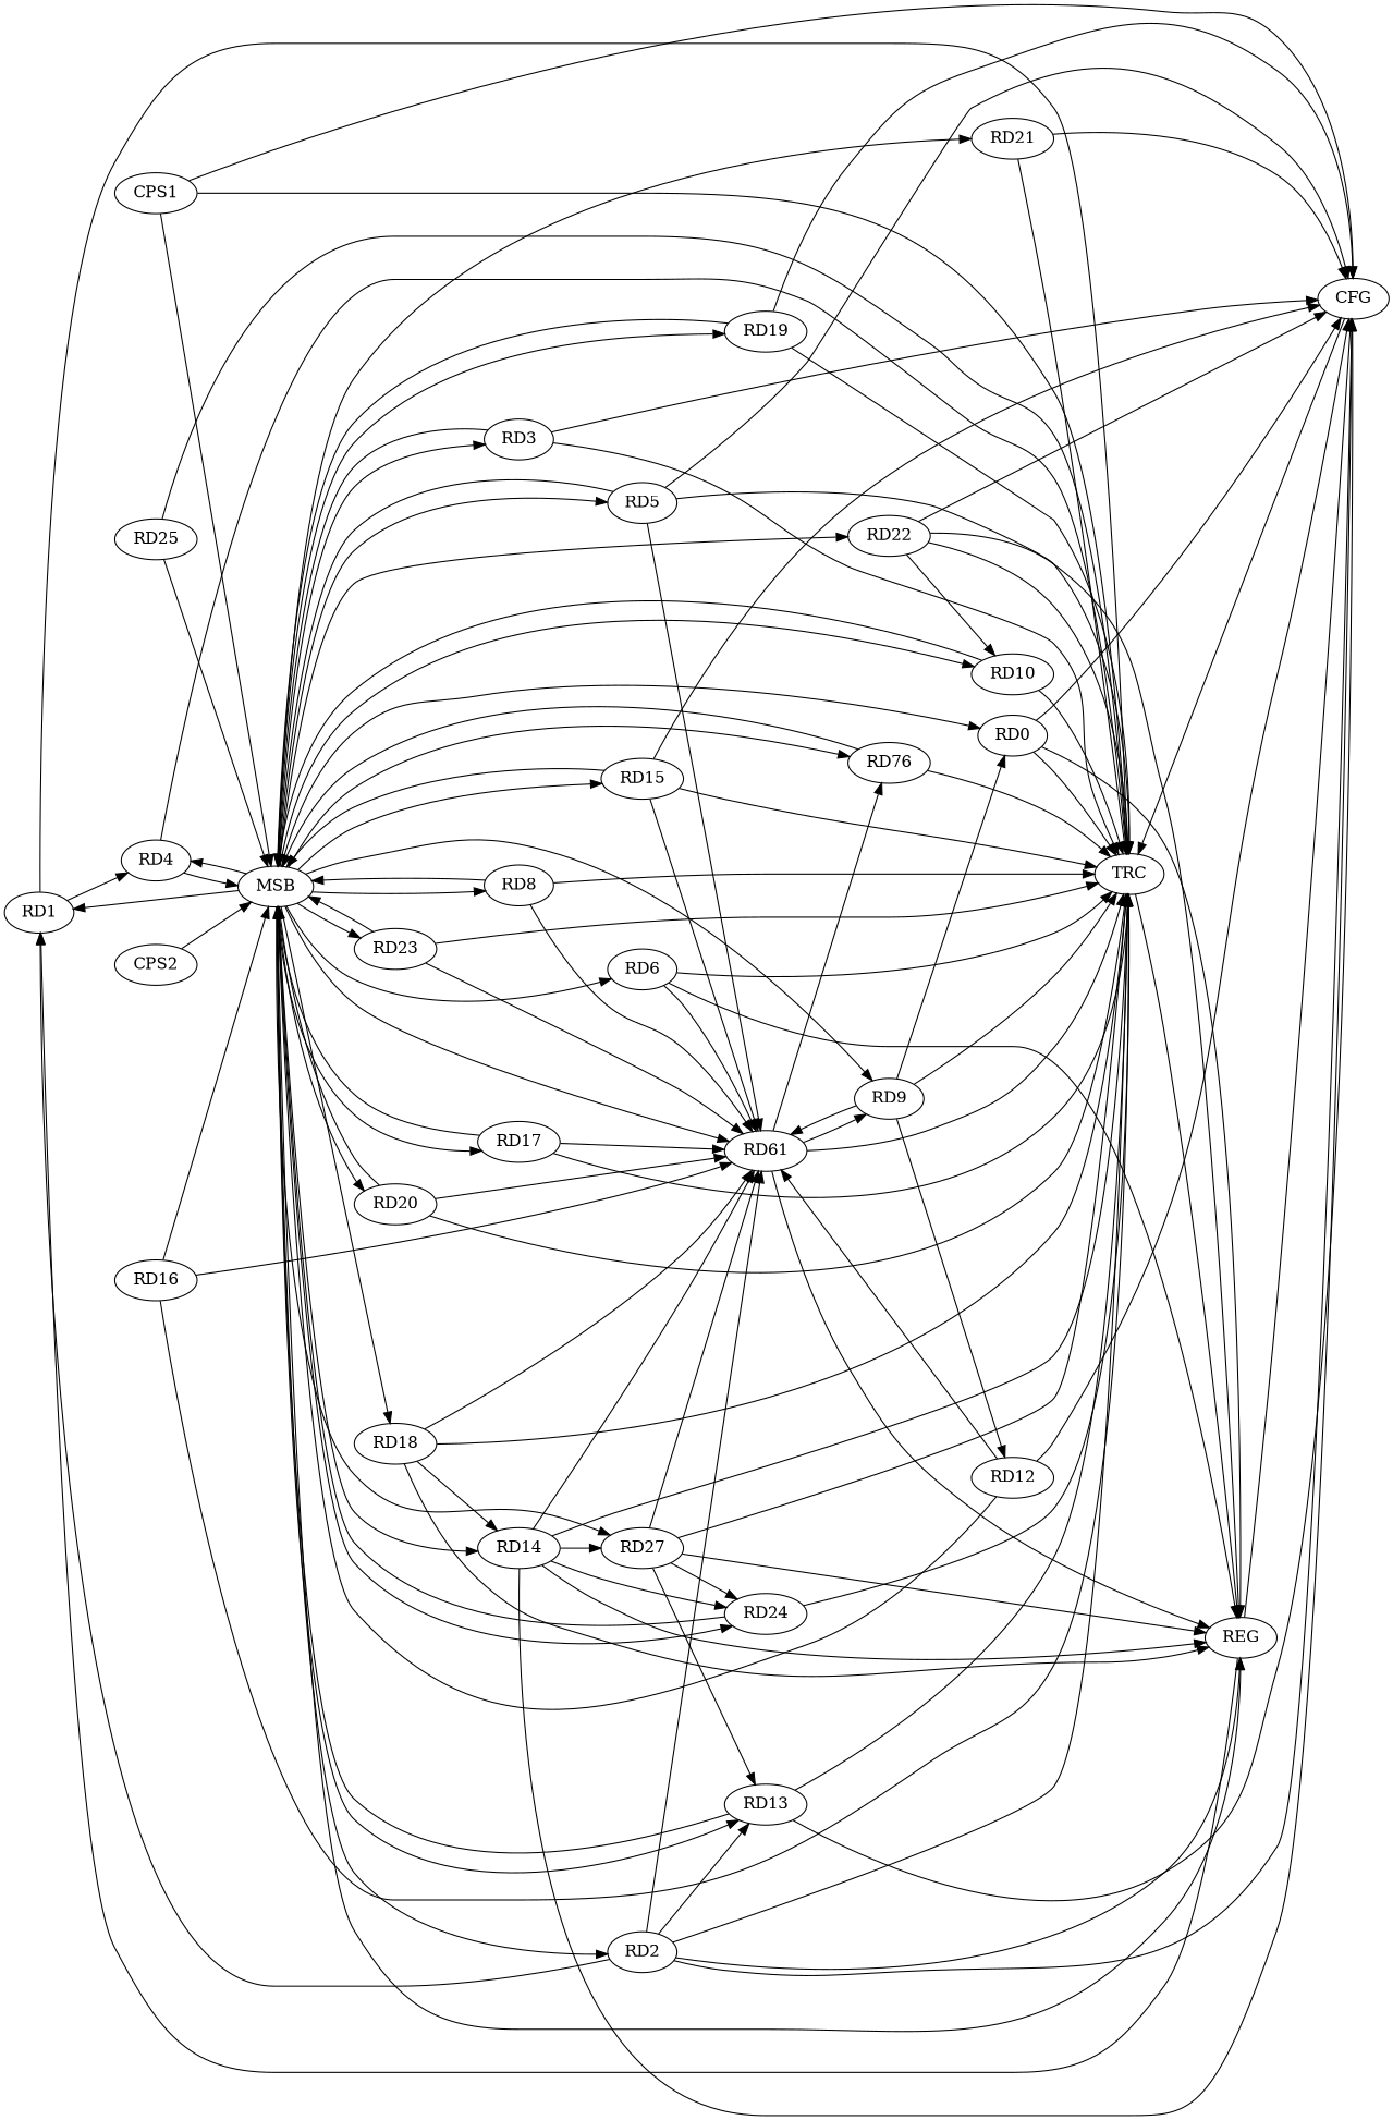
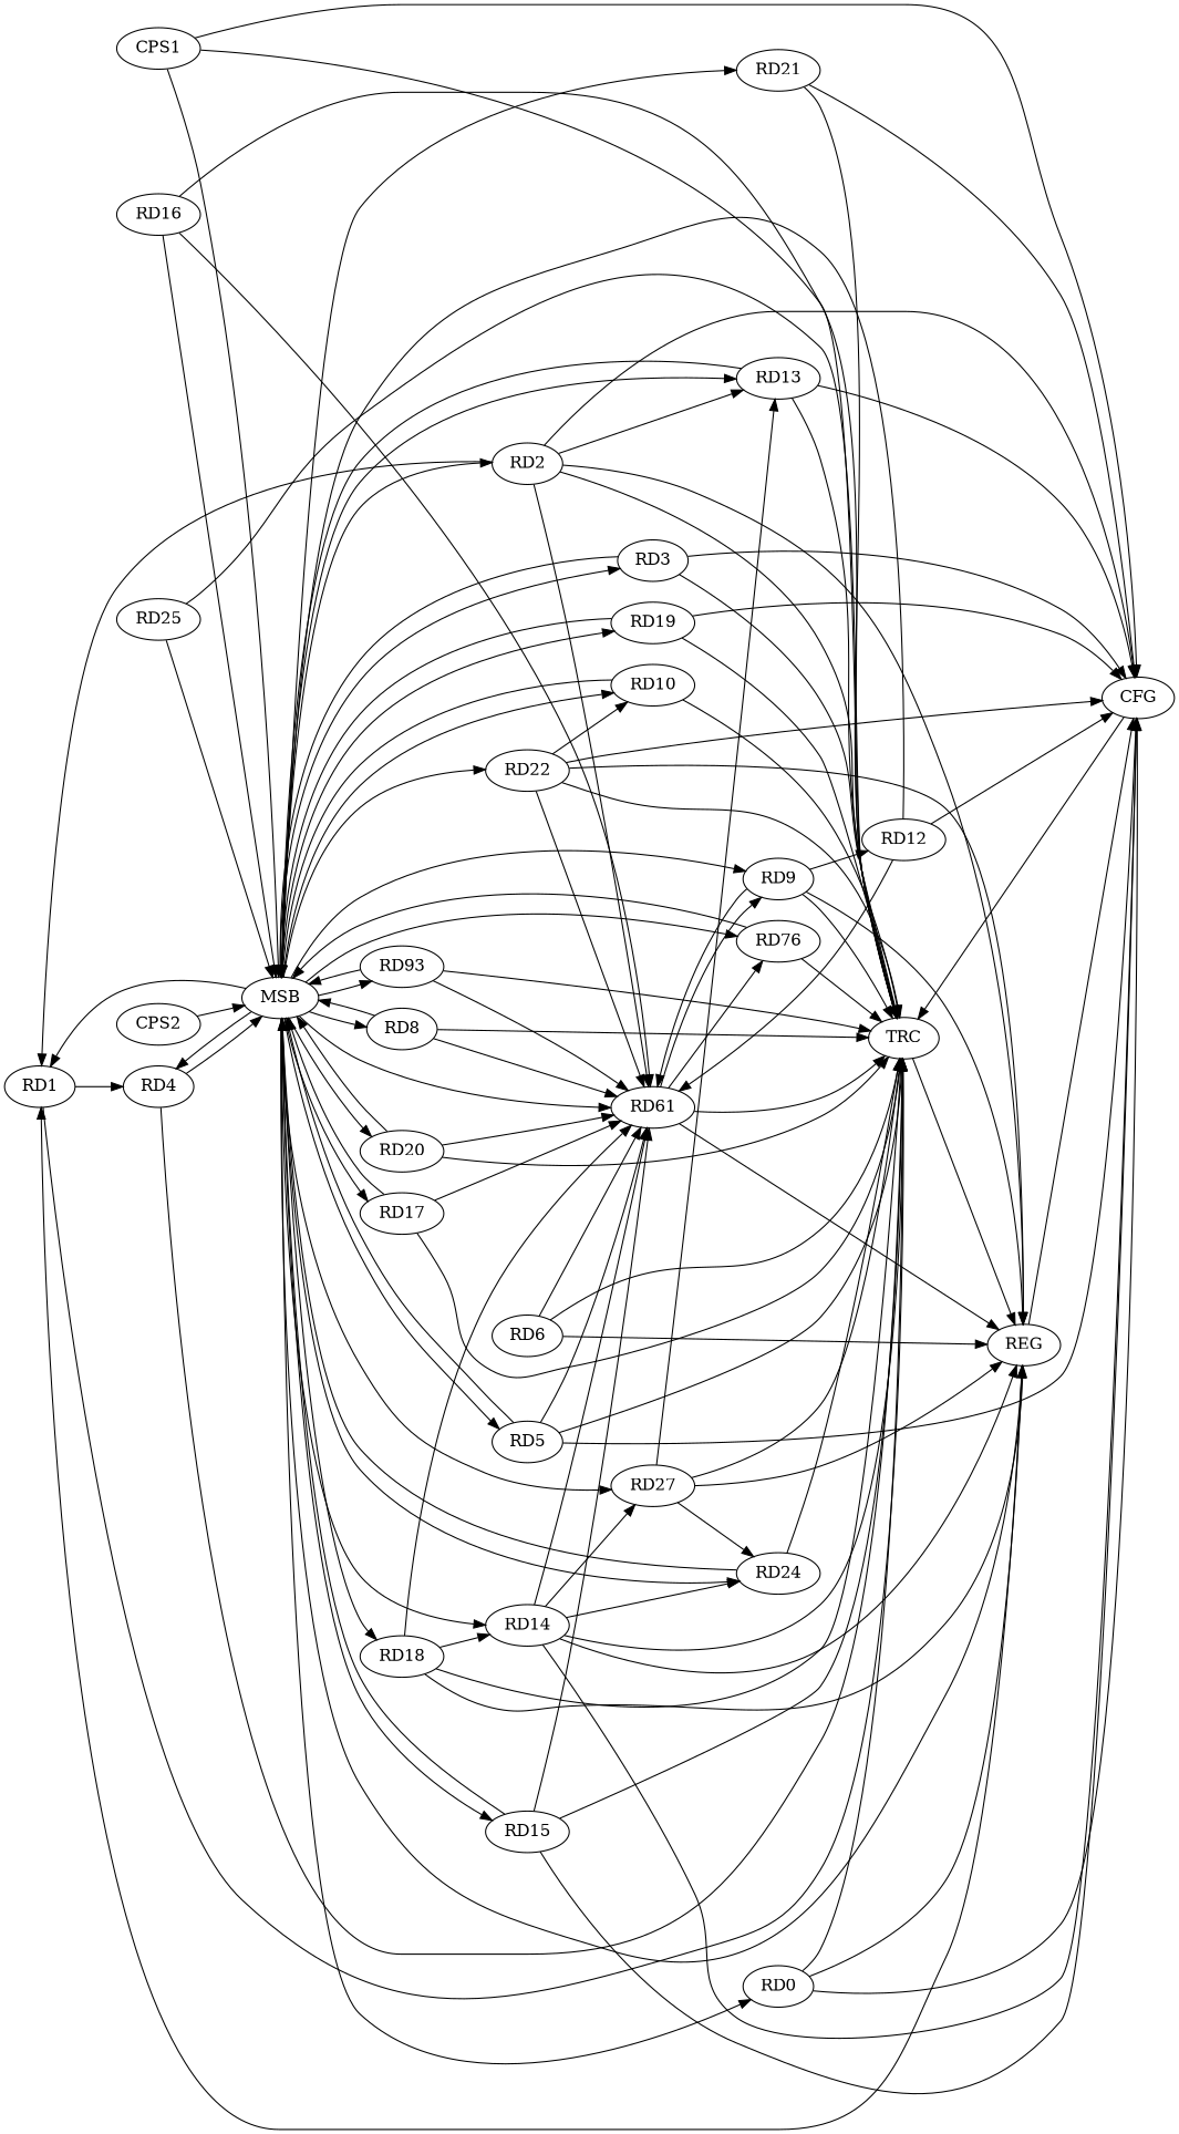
  strict digraph {
    rankdir=LR
    n1 [label=RD1]
    n2 [label=RD4]
    n3 [label=TRC]
    n4 [label=MSB]
    n5 [label=REG]
    n6 [label=CFG]
    n7 [label=RD2]
    n8 [label=RD61]
    n9 [label=RD13]
    n10 [label=RD9]
    n11 [label=RD76]
    n12 [label=RD3]
    n13 [label=RD5]
    n14 [label=RD6]
    n15 [label=RD0]
    n16 [label=RD8]
    n17 [label=RD10]
    n18 [label=RD14]
    n19 [label=RD24]
    n20 [label=RD27]
    n21 [label=RD15]
    n22 [label=RD17]
    n23 [label=RD18]
    n24 [label=RD19]
    n25 [label=RD20]
    n26 [label=RD21]
    n27 [label=RD22]
-   n28 [label=RD23]
+   n28 [label=RD93]
    n29 [label=RD12]
    n30 [label=RD16]
    n31 [label=RD25]
    n32 [label=CPS1]
    n33 [label=CPS2]
    n1 -> n2
    n1 -> n3
    n2 -> n3
    n2 -> n4
    n3 -> n5
    n4 -> n1
    n4 -> n2
    n4 -> n5
    n4 -> n7
    n4 -> n8
    n4 -> n9
    n4 -> n10
    n4 -> n11
    n4 -> n12
    n4 -> n13
-   n4 -> n14
    n4 -> n15
    n4 -> n16
    n4 -> n17
    n4 -> n18
    n4 -> n19
    n4 -> n20
    n4 -> n21
    n4 -> n22
    n4 -> n23
    n4 -> n24
    n4 -> n25
    n4 -> n26
    n4 -> n27
    n4 -> n28
    n5 -> n1
    n5 -> n6
    n6 -> n3
    n7 -> n1
    n7 -> n3
    n7 -> n5
    n7 -> n6
    n7 -> n8
    n7 -> n9
    n8 -> n3
    n8 -> n5
    n8 -> n10
    n8 -> n11
    n9 -> n3
    n9 -> n4
    n9 -> n6
    n10 -> n3
-   n10 -> n15
+   n10 -> n5
    n10 -> n8
    n10 -> n29
    n11 -> n3
    n11 -> n4
    n12 -> n3
    n12 -> n4
    n12 -> n6
    n13 -> n3
    n13 -> n4
    n13 -> n6
    n13 -> n8
    n14 -> n3
    n14 -> n5
    n14 -> n8
    n15 -> n3
    n15 -> n5
    n15 -> n6
    n16 -> n3
    n16 -> n4
    n16 -> n8
    n17 -> n3
    n17 -> n4
    n18 -> n3
    n18 -> n5
    n18 -> n6
    n18 -> n8
    n18 -> n19
    n18 -> n20
    n19 -> n3
    n19 -> n4
    n20 -> n3
    n20 -> n5
    n20 -> n9
    n20 -> n19
    n21 -> n3
    n21 -> n4
    n21 -> n6
    n21 -> n8
    n22 -> n3
    n22 -> n4
    n22 -> n8
    n23 -> n3
    n23 -> n5
    n23 -> n8
    n23 -> n18
    n24 -> n3
    n24 -> n4
    n24 -> n6
    n25 -> n3
    n25 -> n4
    n25 -> n8
    n26 -> n3
    n26 -> n6
    n27 -> n3
    n27 -> n5
    n27 -> n6
-   n20 -> n8
+   n27 -> n8
    n27 -> n17
    n28 -> n3
    n28 -> n4
    n28 -> n8
    n29 -> n4
    n29 -> n6
    n29 -> n8
    n30 -> n3
    n30 -> n4
    n30 -> n8
    n31 -> n3
    n31 -> n4
    n32 -> n3
    n32 -> n4
    n32 -> n6
    n33 -> n4
  }
